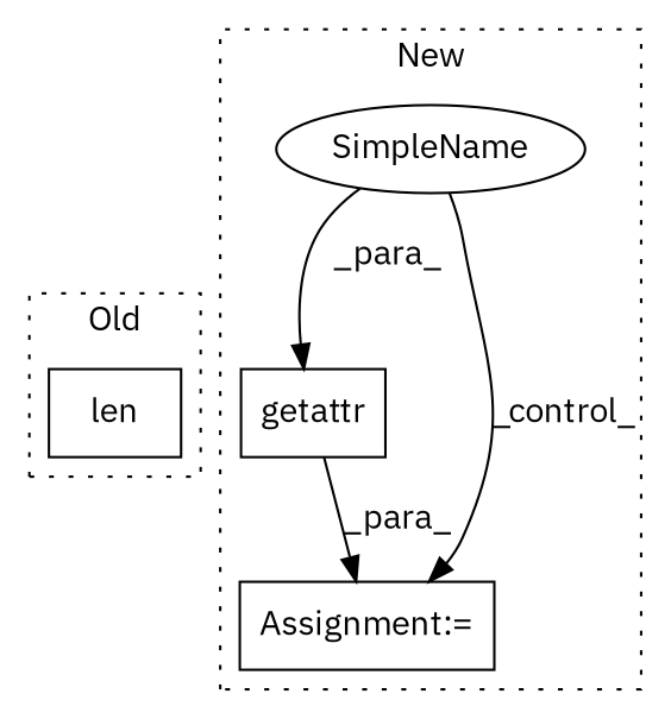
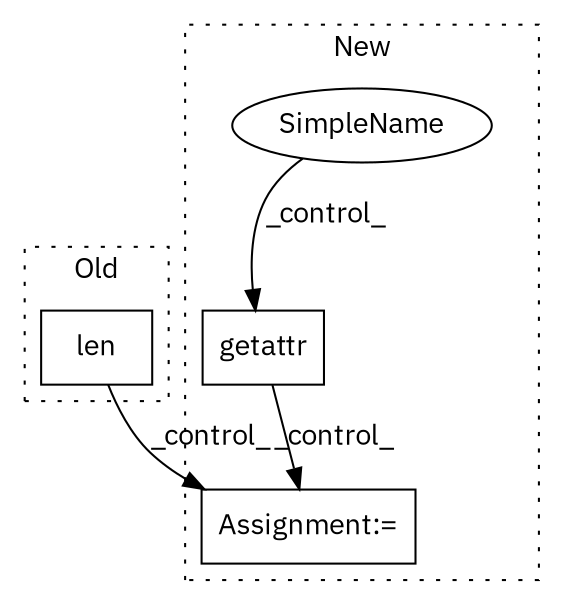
  digraph {
    fontname="IBM Plex Sans"
    node [a=32 shape=box fontname="IBM Plex Sans"]
    edge [fontname="IBM Plex Sans"]
    n1 [l="8,1" label=getattr s="2171,2201"]
    n2 [a=42 label=SimpleName shape=ellipse]
    n3 [a=7 l=1 label="Assignment:=" s=2163]
    n4 [l="4,1" label=len s="1311,1321"]
    subgraph cluster_1 {
      label=New
      style=dotted
      n1
      n2
      n3
    }
    subgraph cluster_2 {
      label=Old
      style=dotted
      n4
    }
-   n1 -> n3 [label=_para_]
-   n2 -> n1 [label=_para_]
-   n2 -> n3 [label=_control_]
+   n1 -> n3 [label=_control_]
+   n2 -> n1 [label=_control_]
+   n4 -> n3 [label=_control_]
  }
